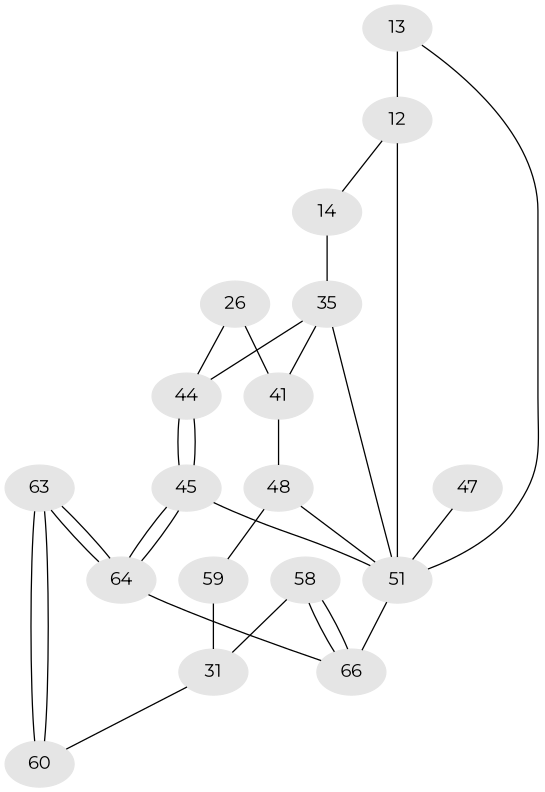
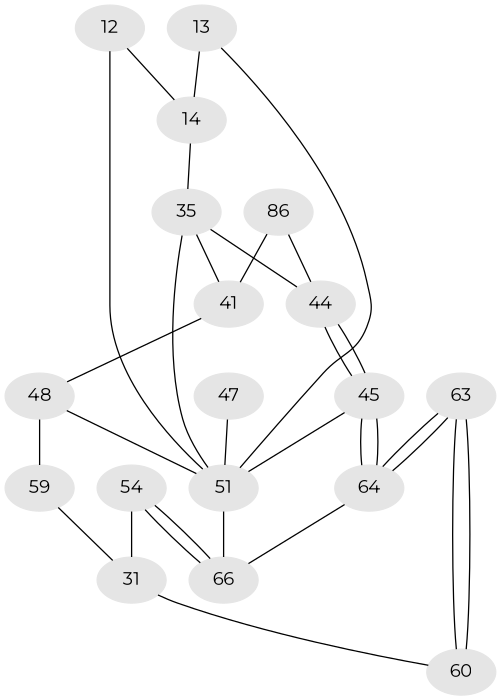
  graph {
    fontname=Montserrat
    node [color=gray90 fontname=Montserrat style=filled]
    edge [fontname=Montserrat]
    12 [super="+11+9"]
    14 [super="+8"]
    51 [super="+40+46+50"]
    35 [super="+28+24+22+33"]
    66 [super="+59+60+53"]
    13
    41 [super="+38+25"]
    44 [super="+27+18"]
    45 [super="+4"]
    64
-   26
+   26 [label=86]
    48 [super="+37+42+43"]
    n13 [label=59 super="+57"]
    47
    n15 [label=31 super="+56+55"]
-   54 [label=58]
+   54
    n17 [label=60 super="+62"]
    63
    12 -- 14
    12 -- 51 [weight=4]
    14 -- 35
    51 -- 66 [weight=4]
    35 -- 51 [weight=3]
    35 -- 41 [weight=2]
    35 -- 44
-   13 -- 12 [weight=2]
+   13 -- 14 [weight=2]
    13 -- 51
    41 -- 48 [weight=2]
    44 -- 45 [weight=2]
    44 -- 45
    45 -- 51 [weight=2]
    45 -- 64
    45 -- 64
    64 -- 66
    26 -- 41 [weight=2]
    26 -- 44
    48 -- 51
    48 -- n13 [weight=2]
    n13 -- n15 [weight=2]
    47 -- 51 [weight=3]
    n15 -- n17 [weight=2]
    54 -- 66 [weight=2]
    54 -- 66
    54 -- n15
    63 -- 64
    63 -- 64
    63 -- n17 [weight=2]
    63 -- n17
  }
